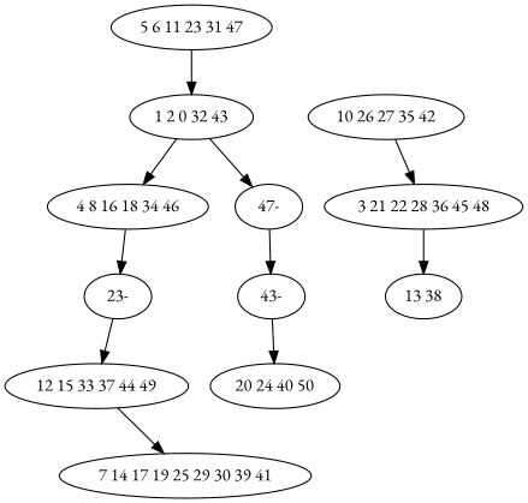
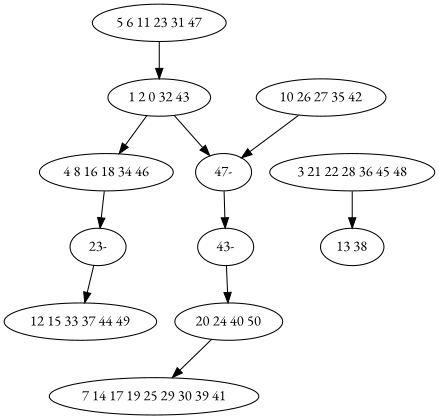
  digraph {
    fontname="EB Garamond"
    node [fontname="EB Garamond"]
    edge [fontname="EB Garamond"]
    n1 [label="5 6 11 23 31 47"]
    n2 [label="1 2 0 32 43"]
    n3 [label="10 26 27 35 42"]
    n4 [label="3 21 22 28 36 45 48"]
    n5 [label="4 8 16 18 34 46"]
    n6 [label="47-"]
    n7 [label="13 38"]
    n8 [label="23-"]
    n9 [label="43-"]
    n10 [label="12 15 33 37 44 49"]
    n11 [label="20 24 40 50"]
    n12 [label="7 14 17 19 25 29 30 39 41"]
    n1 -> n2
    n2 -> n5
    n2 -> n6
-   n3 -> n4
+   n3 -> n6
    n4 -> n7
    n5 -> n8
    n6 -> n9
    n8 -> n10
    n9 -> n11
-   n10 -> n12
+   n11 -> n12
  }
